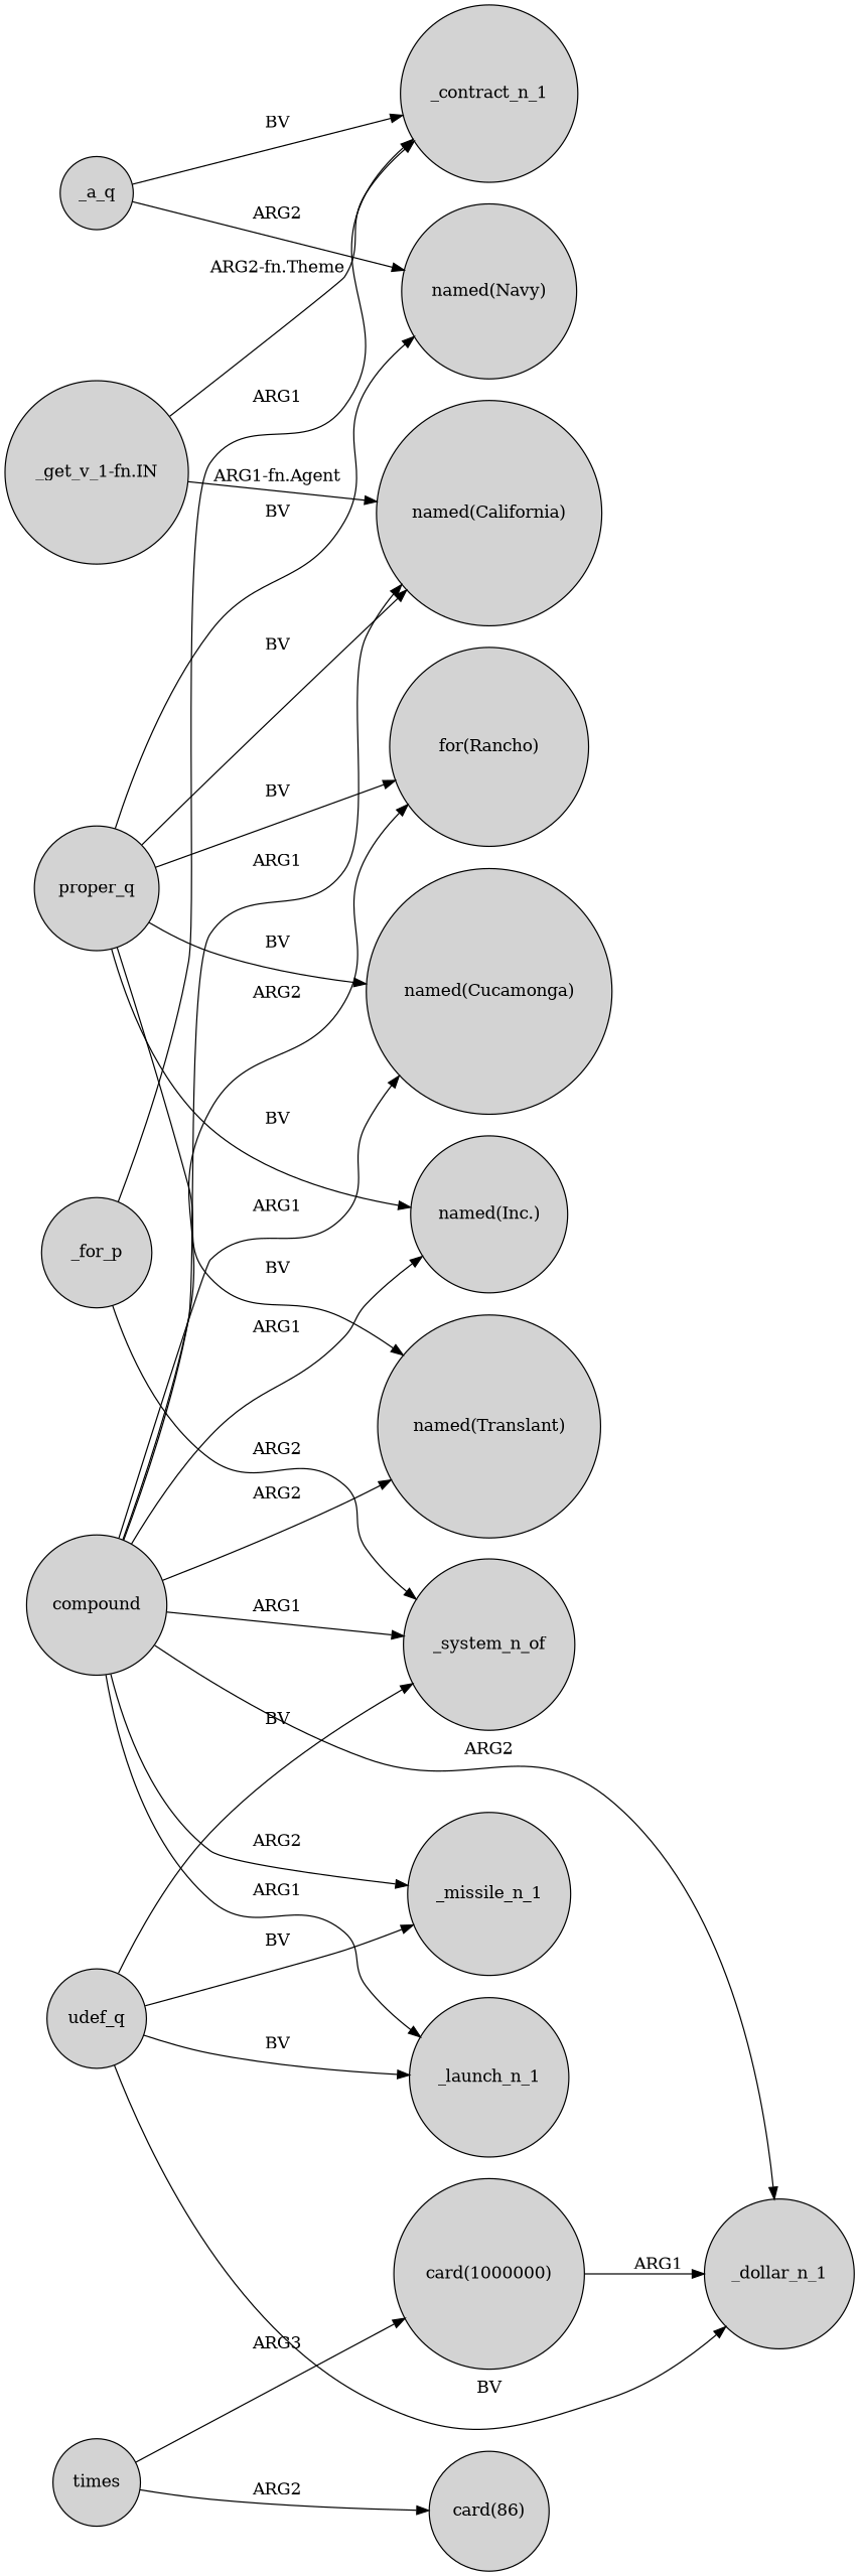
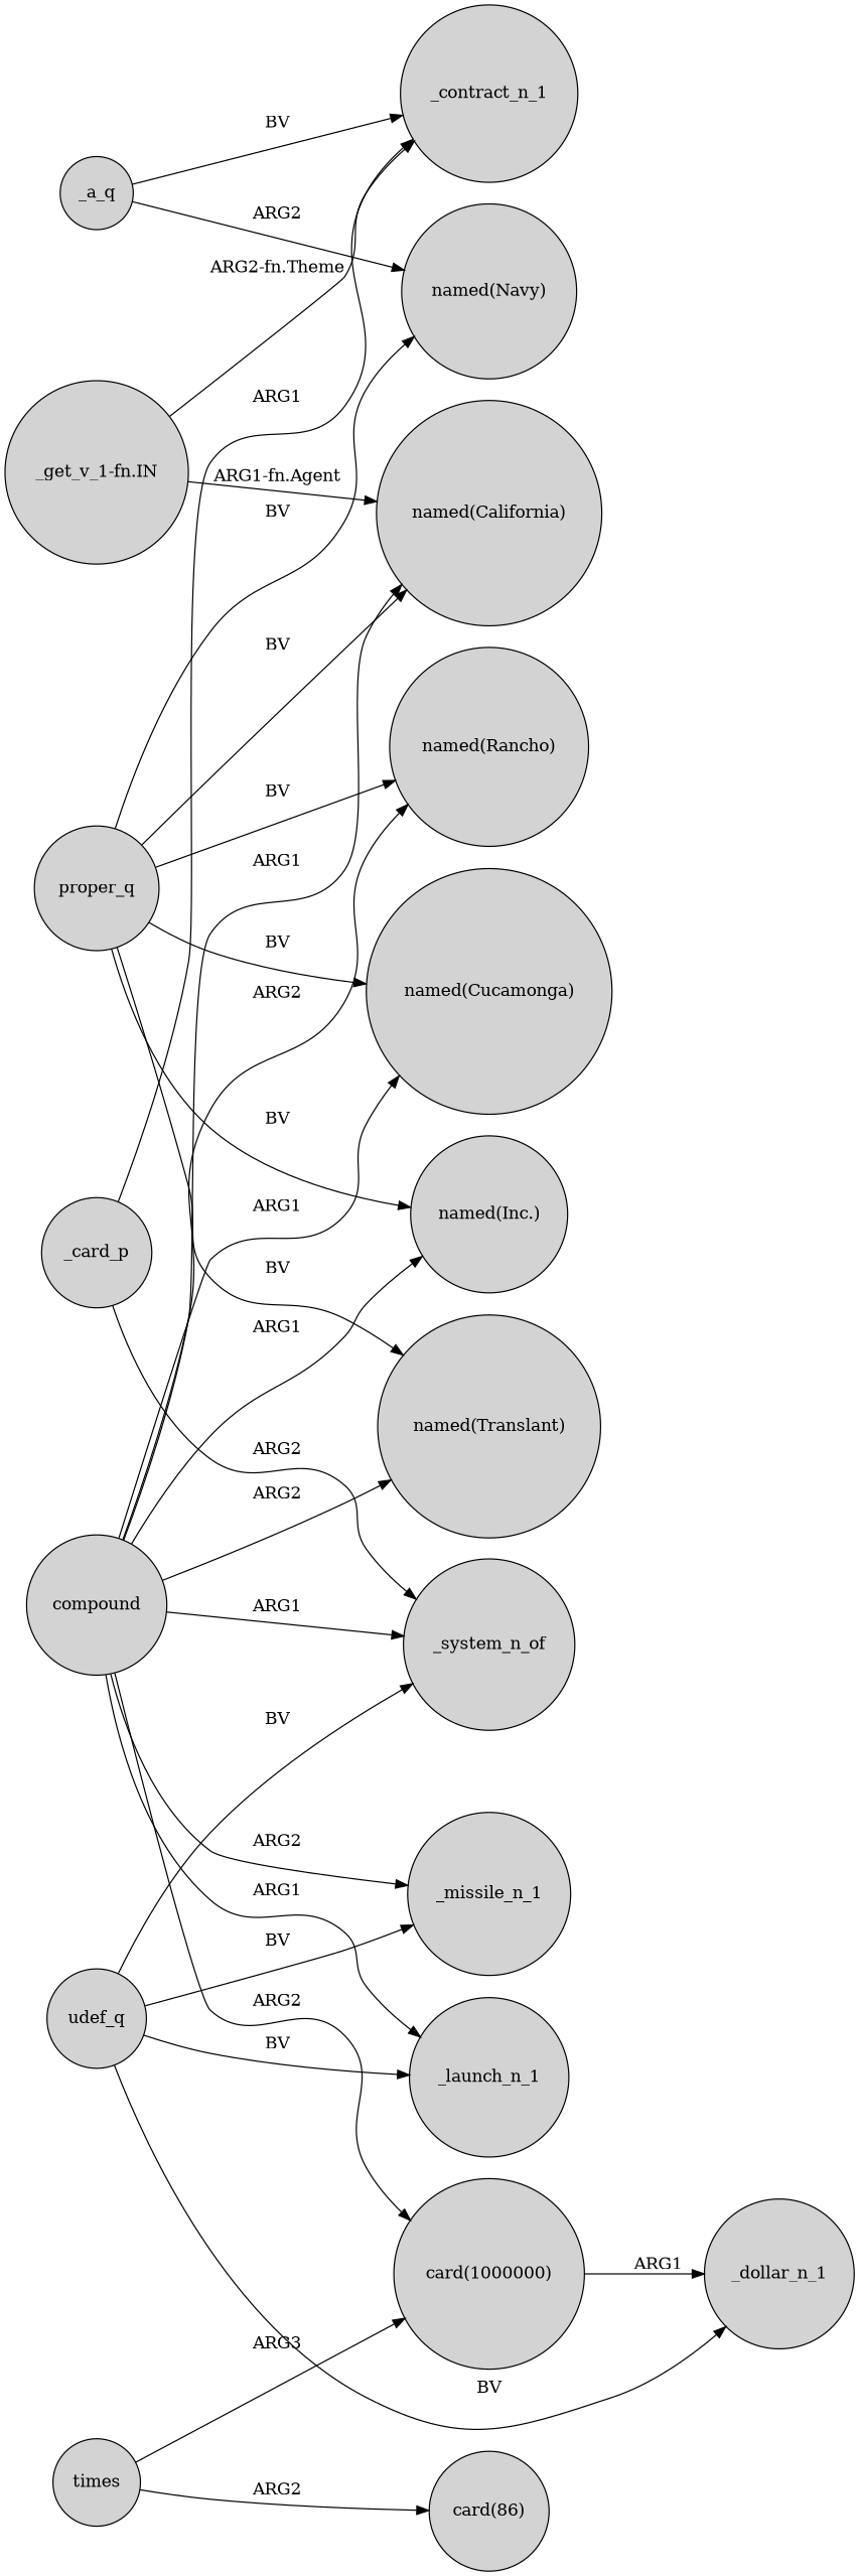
  digraph {
    rankdir=LR
    node [shape=circle style=filled]
    proper_q
    "named(Inc.)"
    "named(Translant)"
    "named(California)"
    "named(Navy)"
    "named(Cucamonga)"
-   "named(Rancho)" [label="for(Rancho)"]
+   "named(Rancho)"
    "card(1000000)"
    _dollar_n_1
    "_get_v_1-fn.IN"
    _contract_n_1
    compound
    _launch_n_1
    _system_n_of
    _missile_n_1
    udef_q
    _a_q
-   _for_p
+   _for_p [label=_card_p]
    times
    "card(86)"
    proper_q -> "named(Inc.)" [label=BV]
    proper_q -> "named(Translant)" [label=BV]
    proper_q -> "named(California)" [label=BV]
    proper_q -> "named(Navy)" [label=BV]
    proper_q -> "named(Cucamonga)" [label=BV]
    proper_q -> "named(Rancho)" [label=BV]
    "card(1000000)" -> _dollar_n_1 [label=ARG1]
    "_get_v_1-fn.IN" -> "named(California)" [label="ARG1-fn.Agent"]
    "_get_v_1-fn.IN" -> _contract_n_1 [label="ARG2-fn.Theme"]
    compound -> "named(Inc.)" [label=ARG1]
    compound -> "named(Translant)" [label=ARG2]
    compound -> "named(California)" [label=ARG1]
    compound -> "named(Cucamonga)" [label=ARG1]
    compound -> "named(Rancho)" [label=ARG2]
-   compound -> _dollar_n_1 [label=ARG2]
+   compound -> "card(1000000)" [label=ARG2]
    compound -> _launch_n_1 [label=ARG1]
    compound -> _system_n_of [label=ARG1]
    compound -> _missile_n_1 [label=ARG2]
    udef_q -> _dollar_n_1 [label=BV]
    udef_q -> _launch_n_1 [label=BV]
    udef_q -> _system_n_of [label=BV]
    udef_q -> _missile_n_1 [label=BV]
    _a_q -> "named(Navy)" [label=ARG2]
    _a_q -> _contract_n_1 [label=BV]
    _for_p -> _contract_n_1 [label=ARG1]
    _for_p -> _system_n_of [label=ARG2]
    times -> "card(1000000)" [label=ARG3]
    times -> "card(86)" [label=ARG2]
  }
